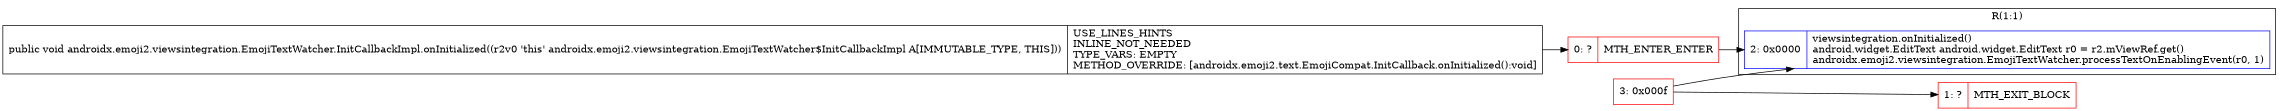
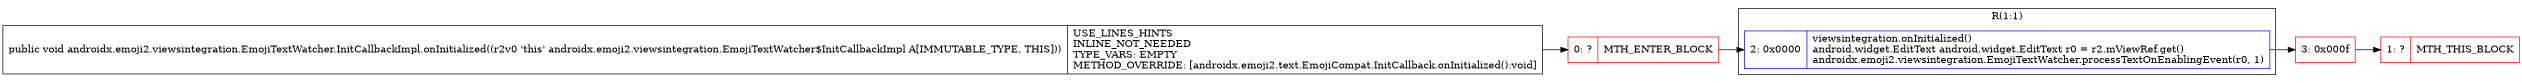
  digraph {
    rankdir=LR
    node [color=red shape=record]
    n1 [color=blue label="{2\:\ 0x0000|viewsintegration.onInitialized()\landroid.widget.EditText android.widget.EditText r0 = r2.mViewRef.get()\landroidx.emoji2.viewsintegration.EmojiTextWatcher.processTextOnEnablingEvent(r0, 1)\l}"]
    n2 [label="{3\:\ 0x000f}"]
-   n3 [label="{1\:\ ?|MTH_EXIT_BLOCK\l}"]
-   n4 [label="{0\:\ ?|MTH_ENTER_ENTER\l}"]
+   n3 [label="{1\:\ ?|MTH_THIS_BLOCK\l}"]
+   n4 [label="{0\:\ ?|MTH_ENTER_BLOCK\l}"]
    n5 [label="{public void androidx.emoji2.viewsintegration.EmojiTextWatcher.InitCallbackImpl.onInitialized((r2v0 'this' androidx.emoji2.viewsintegration.EmojiTextWatcher$InitCallbackImpl A[IMMUTABLE_TYPE, THIS]))  | USE_LINES_HINTS\lINLINE_NOT_NEEDED\lTYPE_VARS: EMPTY\lMETHOD_OVERRIDE: [androidx.emoji2.text.EmojiCompat.InitCallback.onInitialized():void]\l}" color=""]
    subgraph cluster_1 {
      label="R(1:1)"
      n1
    }
-   n2 -> n1
+   n1 -> n2
    n2 -> n3
    n4 -> n1
    n5 -> n4
  }
